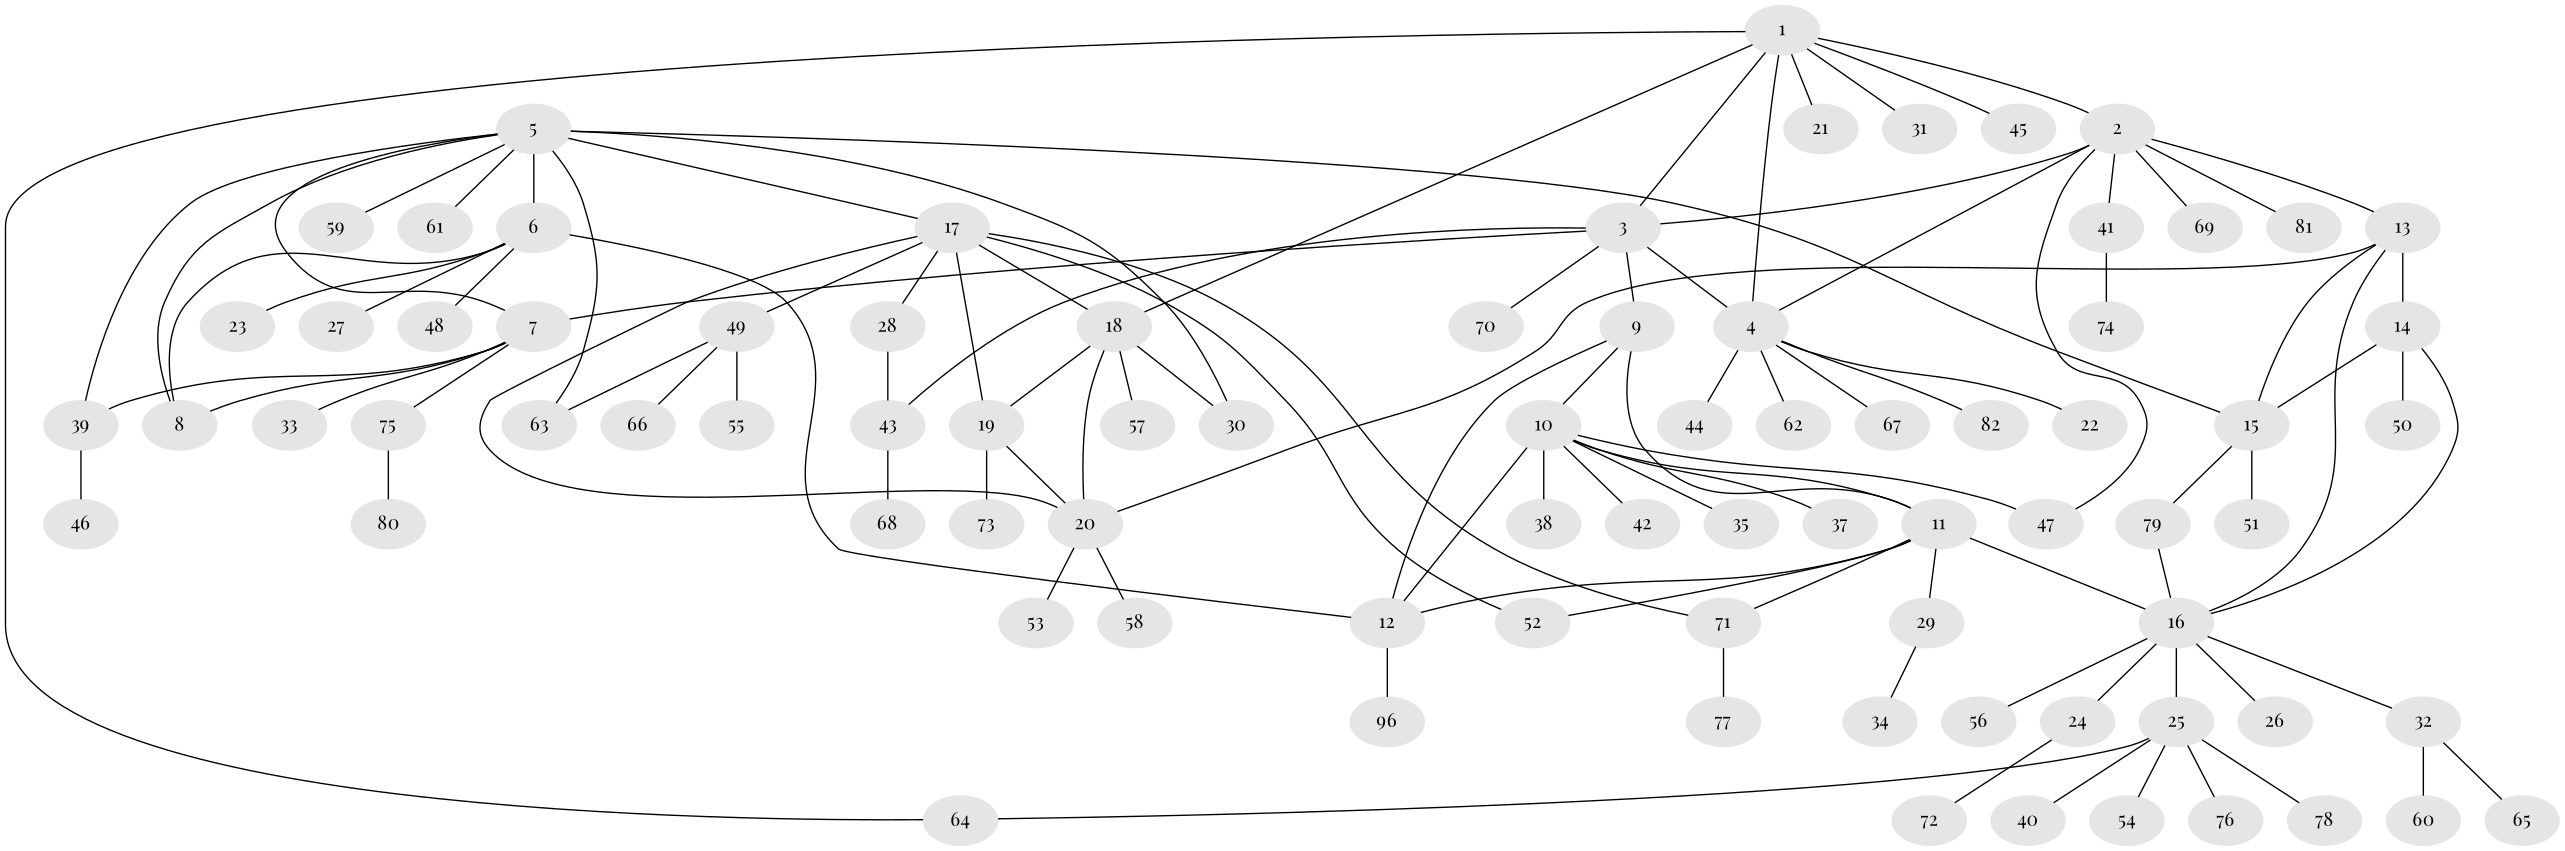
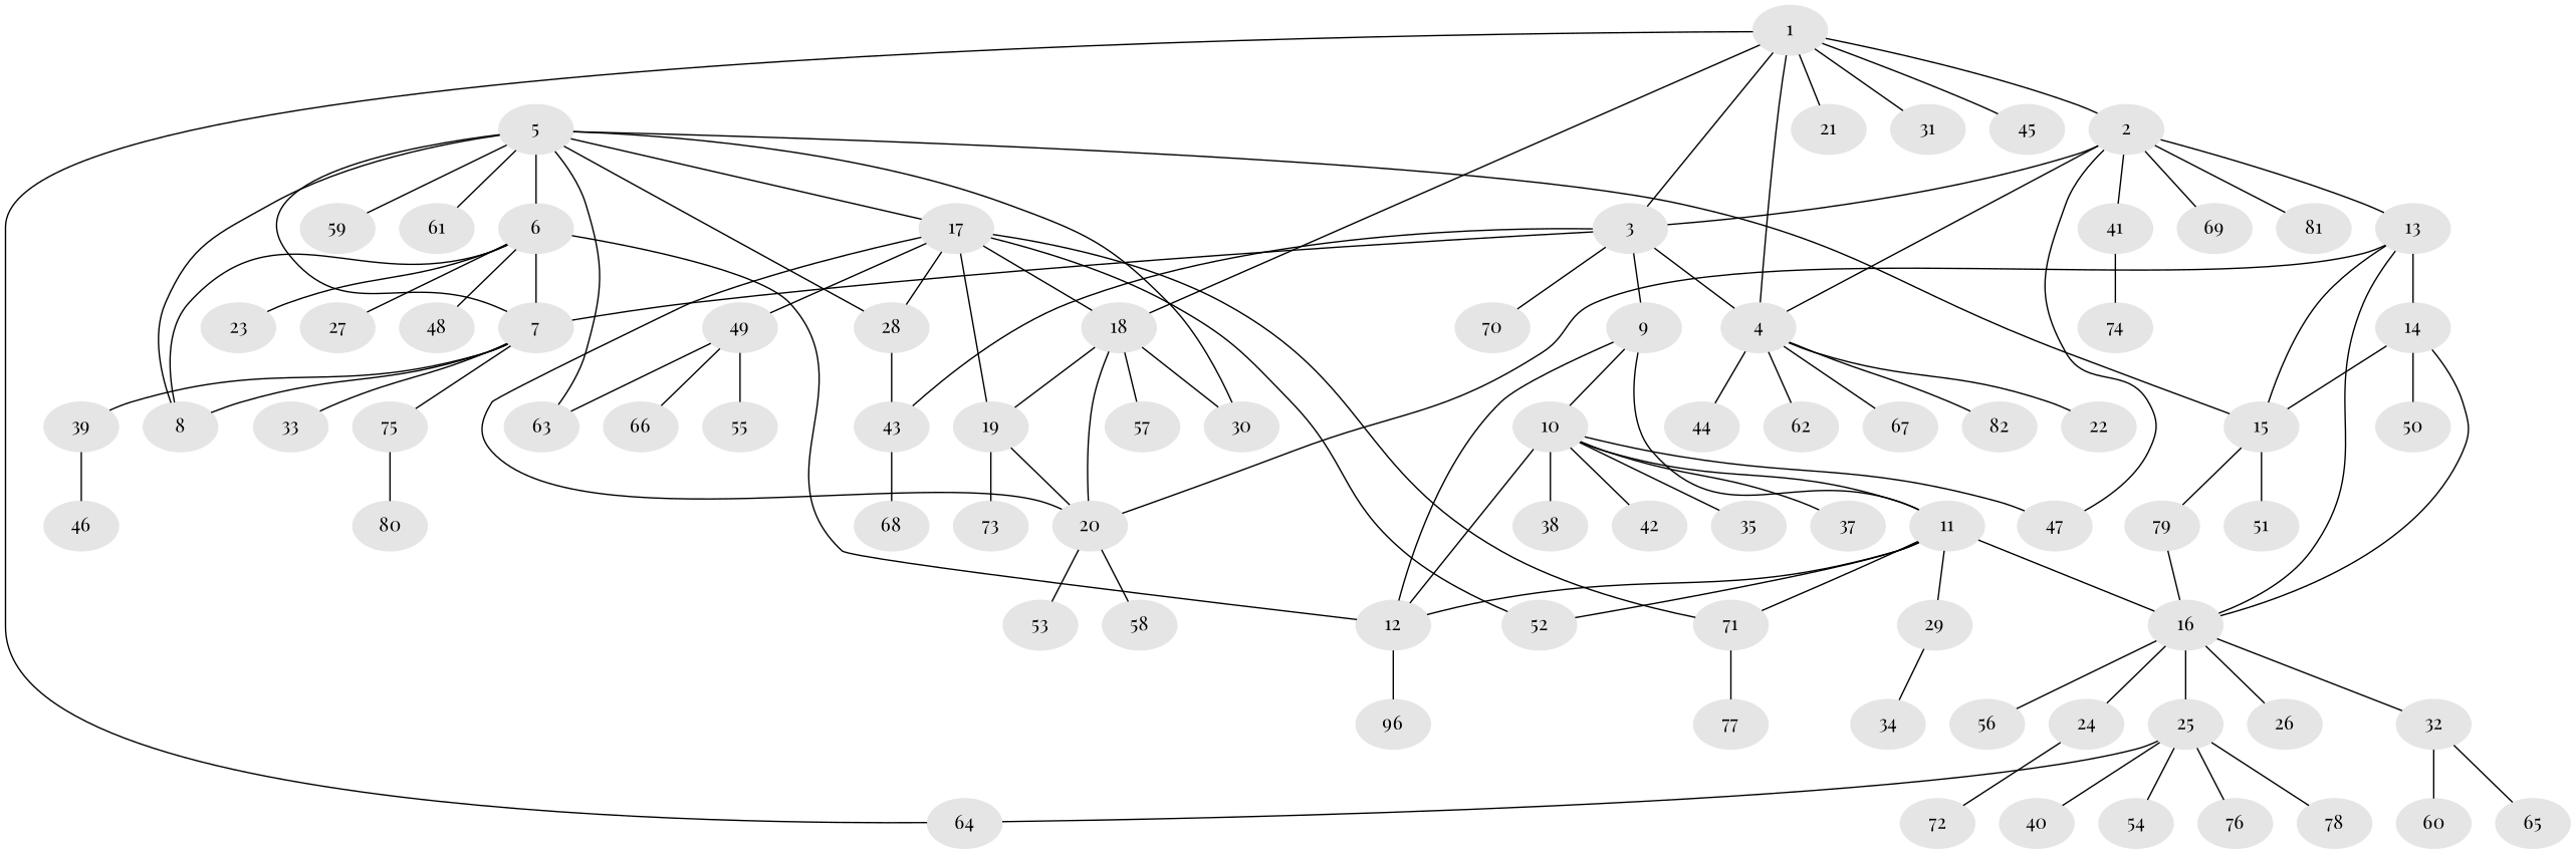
  graph {
    fontname="Playfair Display"
    node [color=gray90 fontname="Playfair Display" style=filled]
    edge [fontname="Playfair Display"]
    1
    2
    3
    4
    18
    21
    31
    45
    64
    13
    41
    47
    69
    81
    7
    9
    43
    70
    22
    44
    62
    67
    82
    30
    20
    19
    57
    15
    16
    14
    74
    8
    33
    39
    75
    12
    10
    11
    68
    5
    6
    17
    28
    59
    61
    63
    23
    27
    48
    51
    79
    52
    49
    71
    n55 [label=96]
    46
    80
    35
    37
    38
    42
    29
    24
    25
    26
    32
    56
    34
    50
    53
    58
    72
    40
    54
    76
    78
    60
    65
    73
    55
    66
    77
    1 -- 2
    1 -- 3
    1 -- 4
    1 -- 18
    1 -- 21
    1 -- 31
    1 -- 45
    1 -- 64
    2 -- 3
    2 -- 4
    2 -- 13
    2 -- 41
    2 -- 47
    2 -- 69
    2 -- 81
    3 -- 4
    3 -- 7
    3 -- 9
    3 -- 43
    3 -- 70
    4 -- 22
    4 -- 44
    4 -- 62
    4 -- 67
    4 -- 82
    18 -- 30
    18 -- 20
    18 -- 19
    18 -- 57
    13 -- 20
    13 -- 15
    13 -- 16
    13 -- 14
    41 -- 74
    7 -- 8
    7 -- 33
    7 -- 39
    7 -- 75
    9 -- 12
    9 -- 10
    9 -- 11
    43 -- 68
    20 -- 53
    20 -- 58
    19 -- 20
    19 -- 73
    15 -- 51
    15 -- 79
    16 -- 24
    16 -- 25
    16 -- 26
    16 -- 32
    16 -- 56
    14 -- 15
    14 -- 16
    14 -- 50
    39 -- 46
    75 -- 80
    12 -- n55
    10 -- 47
    10 -- 12
    10 -- 11
    10 -- 35
    10 -- 37
    10 -- 38
    10 -- 42
    11 -- 16
    11 -- 12
    11 -- 52
    11 -- 71
    11 -- 29
    5 -- 7
    5 -- 30
    5 -- 15
    5 -- 8
    5 -- 6
    5 -- 17
-   5 -- 39
+   5 -- 28
    5 -- 59
    5 -- 61
    5 -- 63
+   6 -- 7
    6 -- 8
    6 -- 12
    6 -- 23
    6 -- 27
    6 -- 48
    17 -- 18
    17 -- 20
    17 -- 19
    17 -- 28
    17 -- 52
    17 -- 49
    17 -- 71
    28 -- 43
    79 -- 16
    49 -- 63
    49 -- 55
    49 -- 66
    71 -- 77
    29 -- 34
    24 -- 72
    25 -- 64
    25 -- 40
    25 -- 54
    25 -- 76
    25 -- 78
    32 -- 60
    32 -- 65
  }
